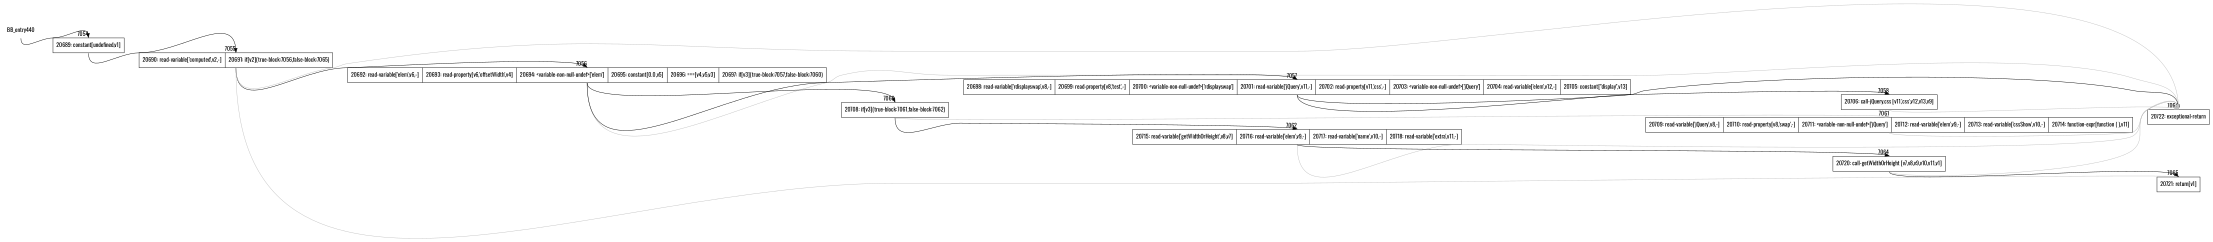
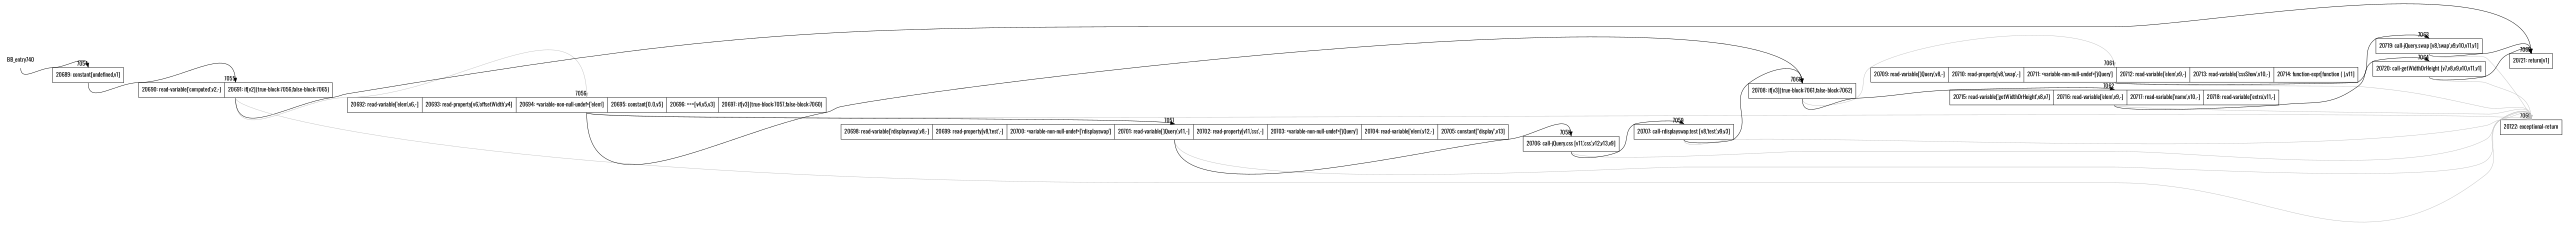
  digraph {
    fontname=Oswald
    rankdir=LR
    node [fontname=Oswald shape=record]
    edge [fontname=Oswald headport=n tailport=s]
-   BB_entry440 [shape=none]
+   BB_entry440 [shape=none label=BB_entry740]
    n2 [label="{20689: constant[undefined,v1]}"]
    n3 [label="{20690: read-variable['computed',v2,-]|20691: if[v2](true-block:7056,false-block:7065)}"]
    n4 [label="{20692: read-variable['elem',v6,-]|20693: read-property[v6,'offsetWidth',v4]|20694: \<variable-non-null-undef\>['elem']|20695: constant[0.0,v5]|20696: ===[v4,v5,v3]|20697: if[v3](true-block:7057,false-block:7060)}"]
    n5 [label="{20721: return[v1]}"]
    n6 [label="{20722: exceptional-return}"]
    n7 [label="{20708: if[v3](true-block:7061,false-block:7062)}"]
    n8 [label="{20698: read-variable['rdisplayswap',v8,-]|20699: read-property[v8,'test',-]|20700: \<variable-non-null-undef\>['rdisplayswap']|20701: read-variable['jQuery',v11,-]|20702: read-property[v11,'css',-]|20703: \<variable-non-null-undef\>['jQuery']|20704: read-variable['elem',v12,-]|20705: constant[\"display\",v13]}"]
    n9 [label="{20709: read-variable['jQuery',v8,-]|20710: read-property[v8,'swap',-]|20711: \<variable-non-null-undef\>['jQuery']|20712: read-variable['elem',v9,-]|20713: read-variable['cssShow',v10,-]|20714: function-expr[function ( ),v11]}"]
    n10 [label="{20715: read-variable['getWidthOrHeight',v8,v7]|20716: read-variable['elem',v9,-]|20717: read-variable['name',v10,-]|20718: read-variable['extra',v11,-]}"]
    n11 [label="{20706: call-jQuery.css [v11,'css',v12,v13,v9]}"]
+   n12 [label="{20719: call-jQuery.swap [v8,'swap',v9,v10,v11,v1]}"]
    n13 [label="{20720: call-getWidthOrHeight [v7,v8,v9,v10,v11,v1]}"]
+   n14 [label="{20707: call-rdisplayswap.test [v8,'test',v9,v3]}"]
    BB_entry440 -> n2 [headlabel="    7054"]
    n2 -> n3 [headlabel="      7055"]
-   n3 -> n4 [headlabel="      7056"]
-   n3 -> n5 [headlabel="      7065" color=gray]
+   n3 -> n4 [headlabel="      7056" color=gray]
+   n3 -> n5 [headlabel="      7065"]
    n3 -> n6 [color=gray headlabel="      7066"]
    n4 -> n6 [color=gray]
    n4 -> n7 [headlabel="      7060"]
    n4 -> n8 [headlabel="      7057"]
    n7 -> n9 [color=gray headlabel="      7061"]
    n7 -> n10 [headlabel="      7062"]
-   n8 -> n6 [color=black]
+   n8 -> n6 [color=gray]
    n8 -> n11 [headlabel="      7058"]
    n9 -> n6 [color=gray]
+   n9 -> n12 [headlabel="      7063"]
    n10 -> n6 [color=gray]
    n10 -> n13 [headlabel="      7064"]
    n11 -> n6 [color=gray]
+   n11 -> n14 [headlabel="      7059"]
+   n12 -> n5
+   n12 -> n6 [color=gray]
    n13 -> n5
    n13 -> n6 [color=gray]
+   n14 -> n6 [color=gray]
+   n14 -> n7
  }
